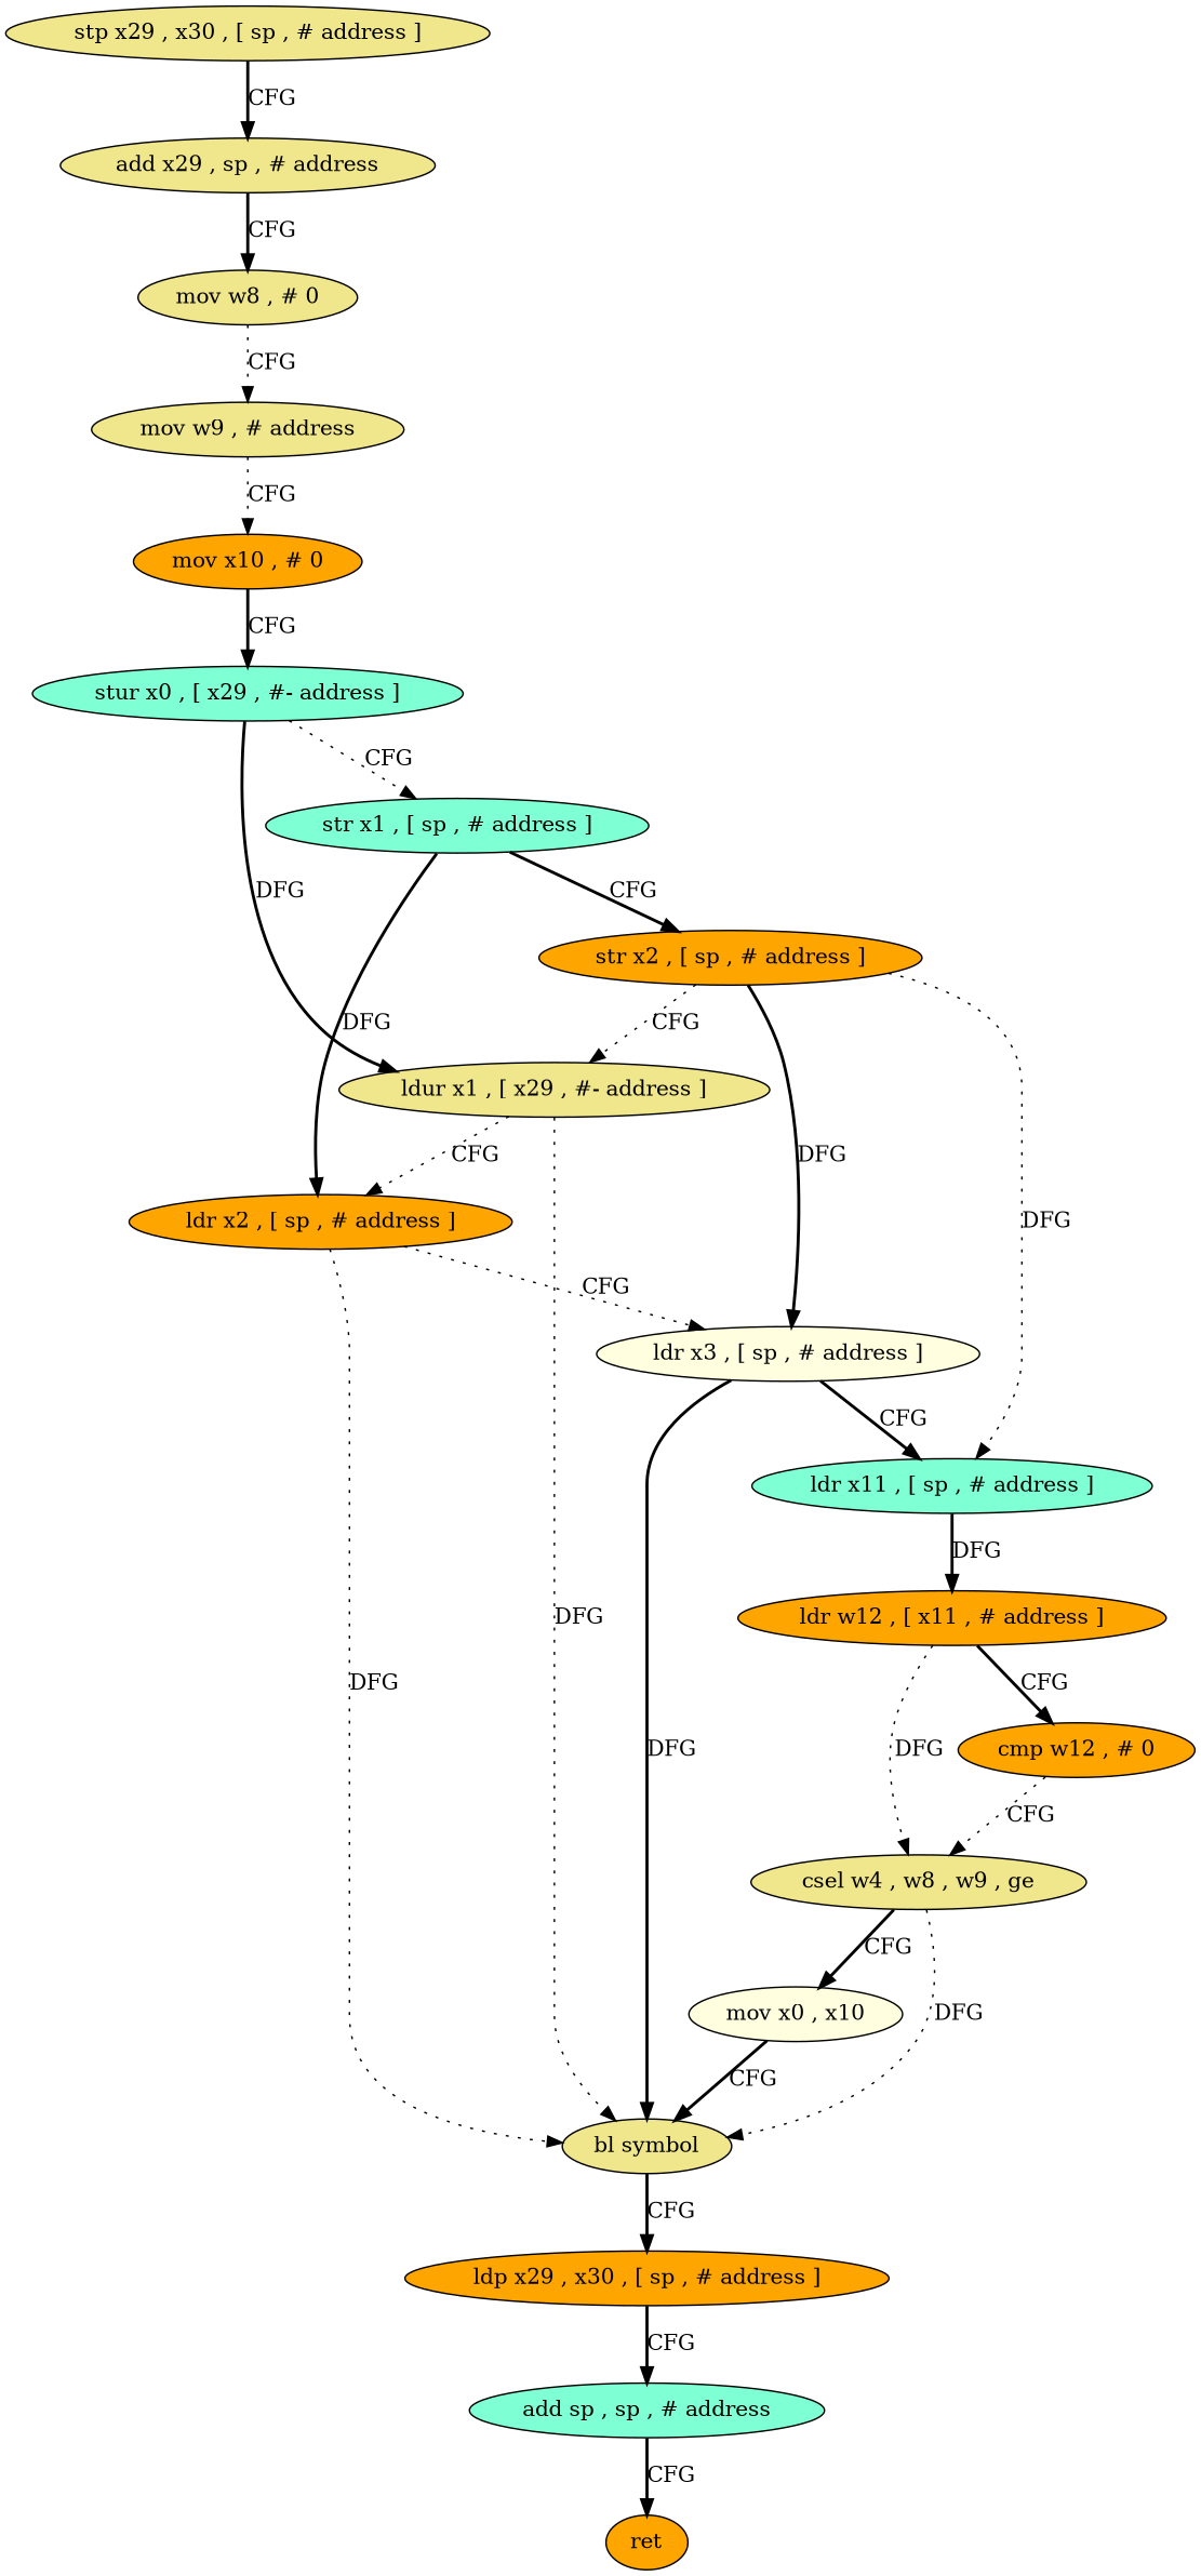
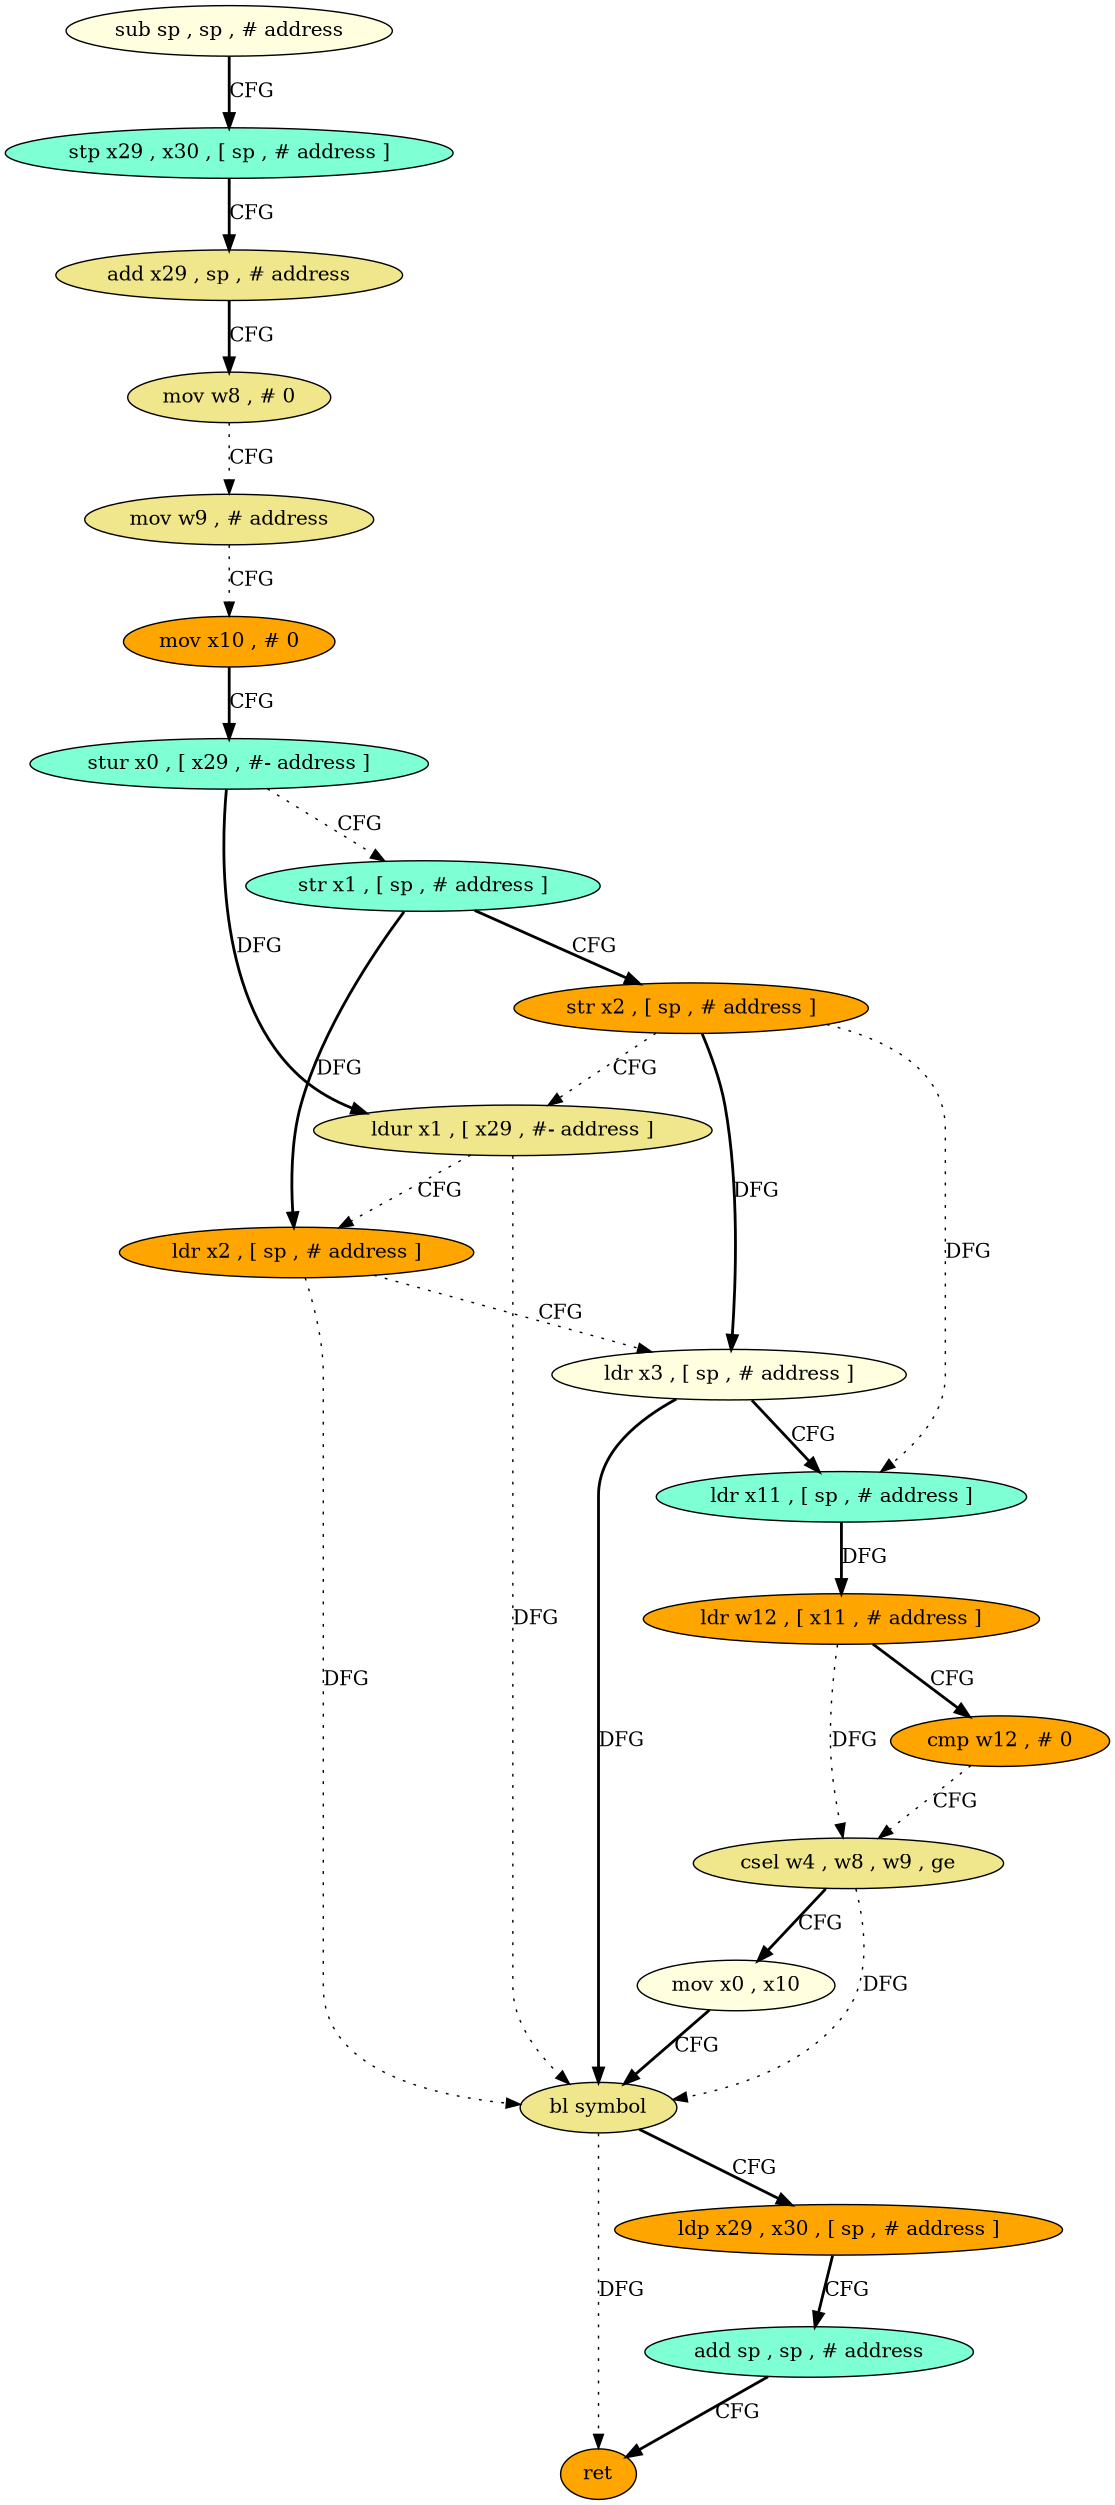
  digraph {
    node [fillcolor=khaki style=filled]
    edge [style=bold]
-   n2 [label="stp x29 , x30 , [ sp , # address ]"]
+   n1 [fillcolor=lightyellow label="sub sp , sp , # address"]
+   n2 [fillcolor=aquamarine label="stp x29 , x30 , [ sp , # address ]"]
    n3 [label="add x29 , sp , # address"]
    n4 [label="mov w8 , # 0"]
    n5 [label="mov w9 , # address"]
    n6 [fillcolor=orange label="mov x10 , # 0"]
    n7 [fillcolor=aquamarine label="stur x0 , [ x29 , #- address ]"]
    n8 [fillcolor=aquamarine label="str x1 , [ sp , # address ]"]
    n9 [label="ldur x1 , [ x29 , #- address ]"]
    n10 [fillcolor=orange label="str x2 , [ sp , # address ]"]
    n11 [fillcolor=orange label="ldr x2 , [ sp , # address ]"]
    n12 [label="bl symbol"]
    n13 [fillcolor=lightyellow label="ldr x3 , [ sp , # address ]"]
    n14 [fillcolor=aquamarine label="ldr x11 , [ sp , # address ]"]
    n15 [fillcolor=orange label="ldr w12 , [ x11 , # address ]"]
    n16 [fillcolor=orange label="ldp x29 , x30 , [ sp , # address ]"]
    n17 [fillcolor=orange label=ret]
    n18 [fillcolor=orange label="cmp w12 , # 0"]
    n19 [label="csel w4 , w8 , w9 , ge"]
    n20 [fillcolor=lightyellow label="mov x0 , x10"]
    n21 [fillcolor=aquamarine label="add sp , sp , # address"]
+   n1 -> n2 [label=CFG]
    n2 -> n3 [label=CFG]
    n3 -> n4 [label=CFG]
    n4 -> n5 [label=CFG style=dotted]
    n5 -> n6 [label=CFG style=dotted]
    n6 -> n7 [label=CFG]
    n7 -> n8 [label=CFG style=dotted]
    n7 -> n9 [label=DFG]
    n8 -> n10 [label=CFG]
    n8 -> n11 [label=DFG]
    n9 -> n11 [label=CFG style=dotted]
    n9 -> n12 [label=DFG style=dotted]
    n10 -> n9 [label=CFG style=dotted]
    n10 -> n13 [label=DFG]
    n10 -> n14 [label=DFG style=dotted]
    n11 -> n12 [label=DFG style=dotted]
    n11 -> n13 [label=CFG style=dotted]
    n12 -> n16 [label=CFG]
+   n12 -> n17 [label=DFG style=dotted]
    n13 -> n12 [label=DFG]
    n13 -> n14 [label=CFG]
    n14 -> n15 [label=DFG]
    n15 -> n18 [label=CFG]
    n15 -> n19 [label=DFG style=dotted]
    n16 -> n21 [label=CFG]
    n18 -> n19 [label=CFG style=dotted]
    n19 -> n12 [label=DFG style=dotted]
    n19 -> n20 [label=CFG]
    n20 -> n12 [label=CFG]
    n21 -> n17 [label=CFG]
  }
